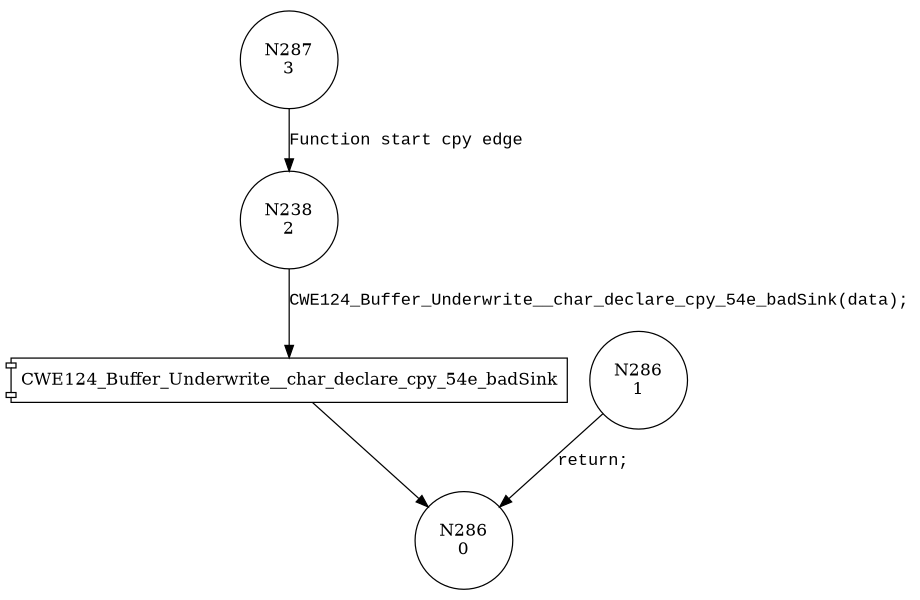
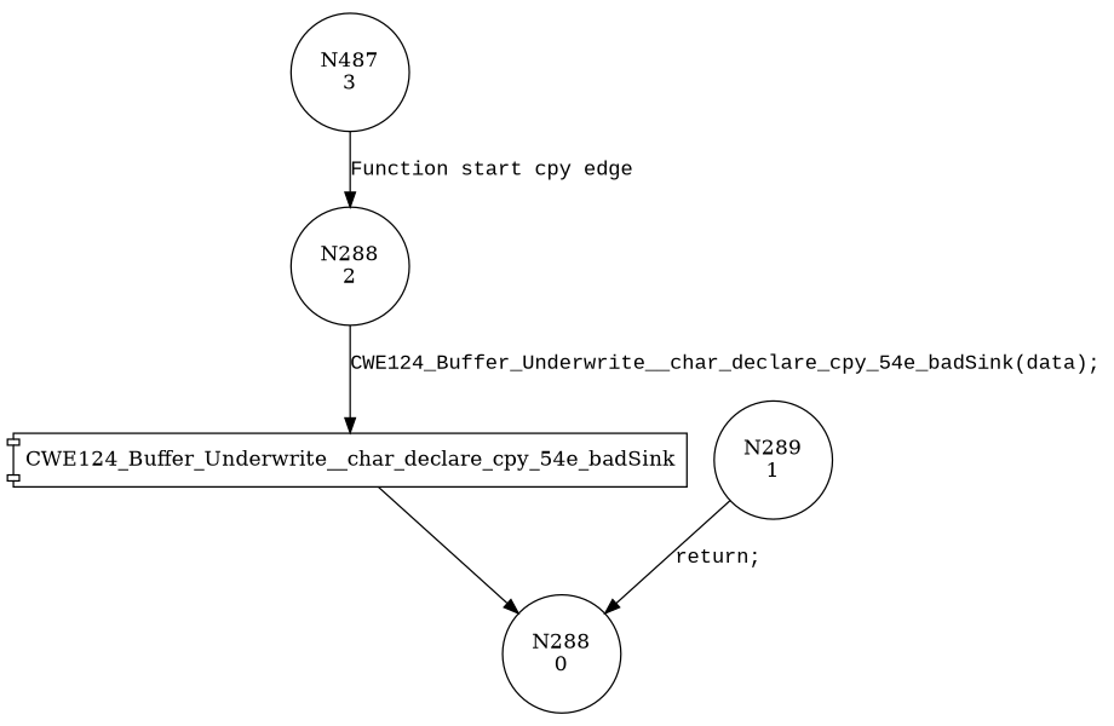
  digraph {
    node [shape=circle]
    edge [fontname="Courier New"]
-   n1 [label="N287\n3"]
-   n2 [label="N238\n2"]
+   n1 [label="N487\n3"]
+   n2 [label="N288\n2"]
    n3 [label=CWE124_Buffer_Underwrite__char_declare_cpy_54e_badSink shape=component]
-   n4 [label="N286\n0"]
-   n5 [label="N286\n1"]
+   n4 [label="N288\n0"]
+   n5 [label="N289\n1"]
    n1 -> n2 [label="Function start cpy edge"]
    n2 -> n3 [label="CWE124_Buffer_Underwrite__char_declare_cpy_54e_badSink(data);"]
    n3 -> n4
    n5 -> n4 [label="return;"]
  }
